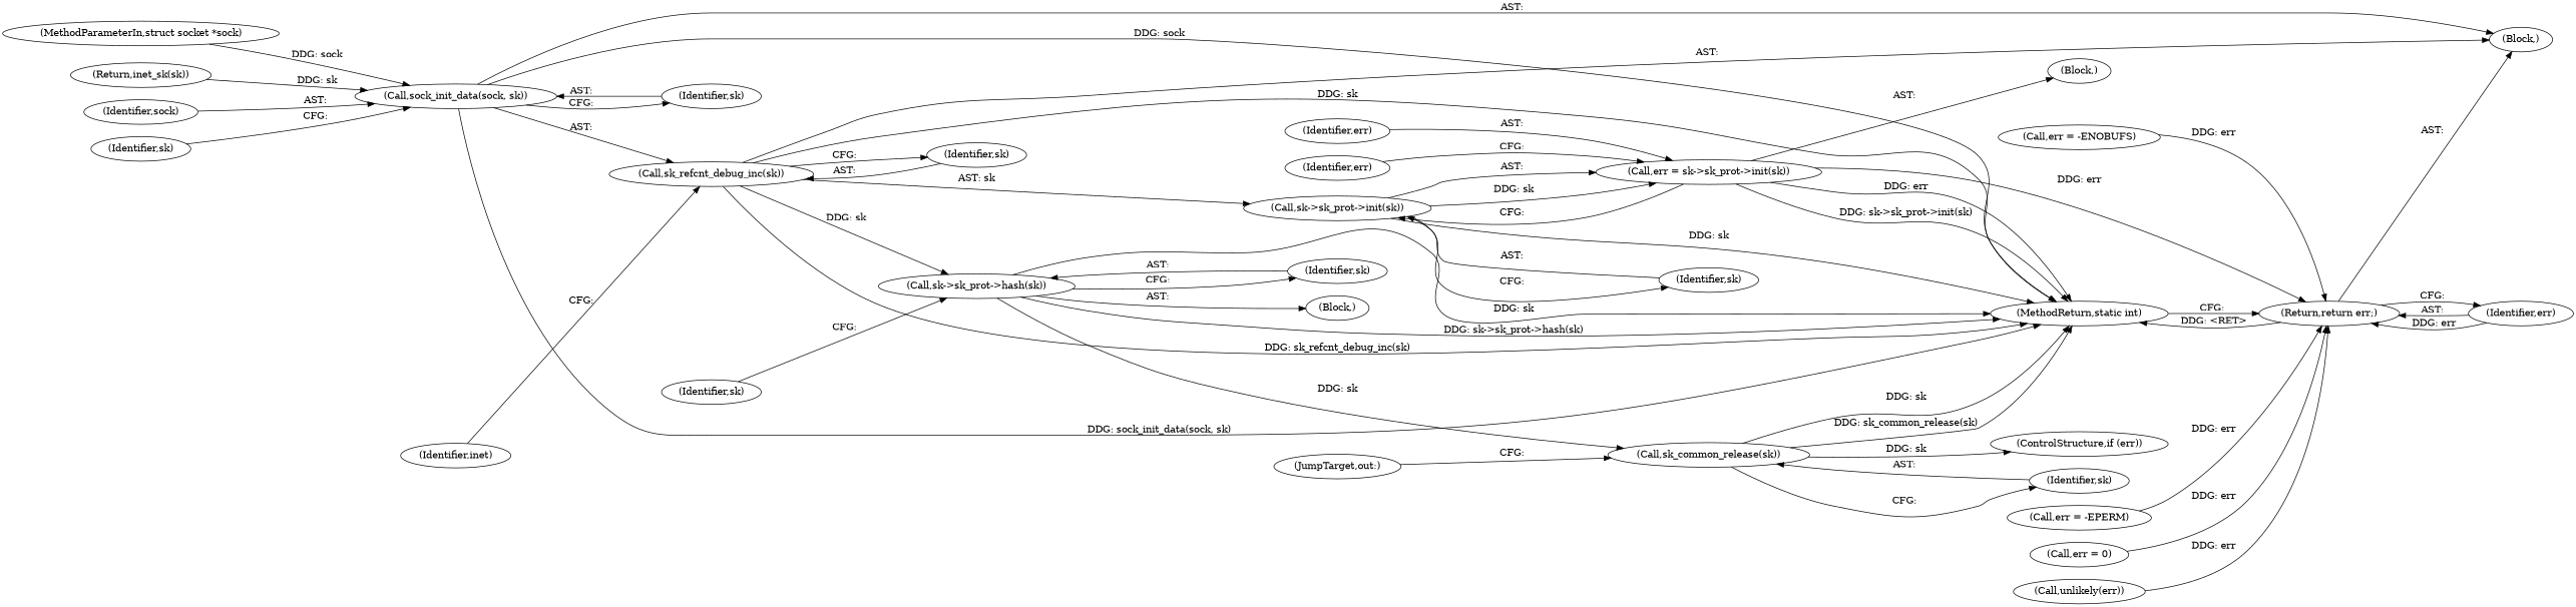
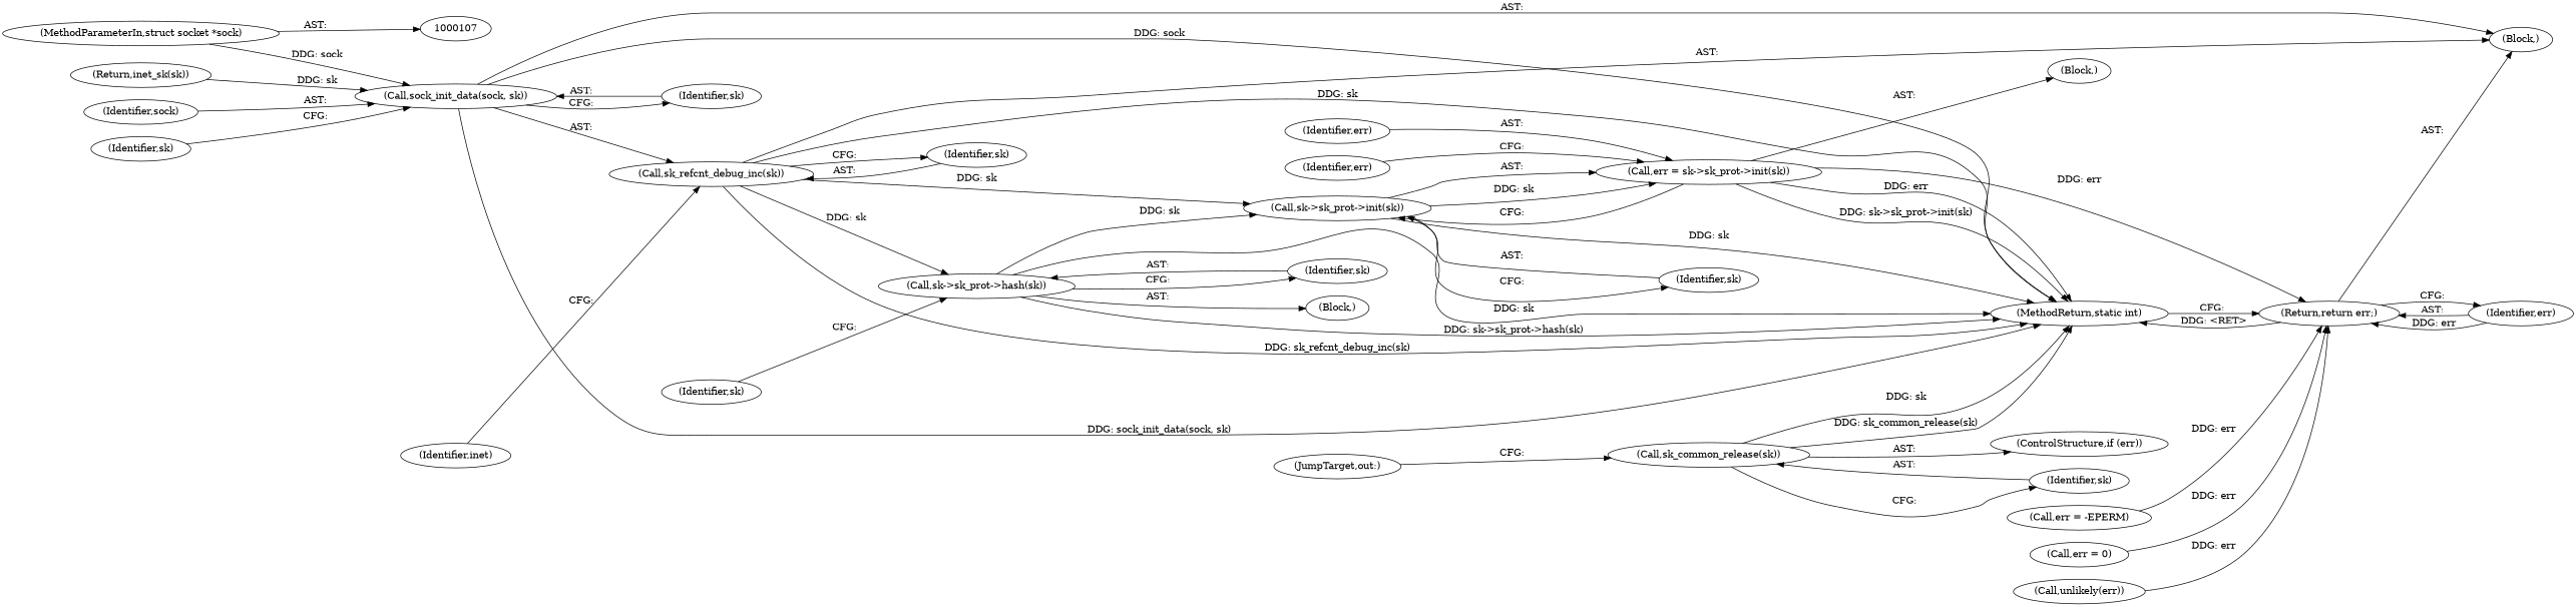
  digraph {
    rankdir=LR
    n1 [label="(MethodParameterIn,struct socket *sock)"]
    n2 [label="(Call,sock_init_data(sock, sk))"]
+   1000107
    n4 [label="(MethodReturn,static int)"]
    n5 [label="(Call,sk_refcnt_debug_inc(sk))"]
    n6 [label="(Block,)"]
    n7 [label="(Identifier,sk)"]
    n8 [label="(Return,return err;)"]
    n9 [label="(Call,sk->sk_prot->hash(sk))"]
    n10 [label="(Call,sk->sk_prot->init(sk))"]
    n11 [label="(Identifier,sk)"]
    n12 [label="(Identifier,sk)"]
    n13 [label="(Block,)"]
    n14 [label="(Call,err = sk->sk_prot->init(sk))"]
    n15 [label="(Identifier,sk)"]
    n16 [label="(Block,)"]
    n17 [label="(Call,sk_common_release(sk))"]
    n18 [label="(Identifier,sk)"]
    n19 [label="(ControlStructure,if (err))"]
    n20 [label="(Identifier,err)"]
    n21 [label="(Identifier,inet)"]
    n22 [label="(Identifier,err)"]
    n23 [label="(Call,err = 0)"]
    n24 [label="(Identifier,sk)"]
    n25 [label="(Identifier,err)"]
    n26 [label="(Call,unlikely(err))"]
    n27 [label="(Identifier,sock)"]
-   n28 [label="(Call,err = -ENOBUFS)"]
    n29 [label="(Identifier,sk)"]
    n30 [label="(Return,inet_sk(sk))"]
    n31 [label="(Call,err = -EPERM)"]
    n32 [label="(JumpTarget,out:)"]
    n1 -> n2 [label="DDG: sock"]
+   n1 -> 1000107 [label="AST: "]
    n2 -> n4 [label="DDG: sock"]
    n2 -> n4 [label="DDG: sock_init_data(sock, sk)"]
    n2 -> n5 [label="AST: "]
    n2 -> n6 [label="AST: "]
    n2 -> n7 [label="CFG: "]
    n4 -> n8 [label="CFG: "]
    n5 -> n4 [label="DDG: sk"]
    n5 -> n4 [label="DDG: sk_refcnt_debug_inc(sk)"]
    n5 -> n6 [label="AST: "]
    n5 -> n9 [label="DDG: sk"]
-   n5 -> n10 [label="AST: sk"]
+   n5 -> n10 [label="DDG: sk"]
    n5 -> n11 [label="CFG: "]
    n7 -> n2 [label="AST: "]
    n8 -> n4 [label="DDG: <RET>"]
    n8 -> n6 [label="AST: "]
    n8 -> n20 [label="CFG: "]
    n9 -> n4 [label="DDG: sk"]
    n9 -> n4 [label="DDG: sk->sk_prot->hash(sk)"]
-   n9 -> n17 [label="DDG: sk"]
+   n9 -> n10 [label="DDG: sk"]
    n9 -> n12 [label="CFG: "]
    n9 -> n13 [label="AST: "]
    n10 -> n4 [label="DDG: sk"]
    n10 -> n14 [label="AST: "]
    n10 -> n14 [label="DDG: sk"]
    n10 -> n15 [label="CFG: "]
    n11 -> n5 [label="AST: "]
    n12 -> n9 [label="AST: "]
    n14 -> n4 [label="DDG: sk->sk_prot->init(sk)"]
    n14 -> n4 [label="DDG: err"]
    n14 -> n8 [label="DDG: err"]
    n14 -> n10 [label="CFG: "]
    n14 -> n16 [label="AST: "]
    n15 -> n10 [label="AST: "]
    n17 -> n4 [label="DDG: sk_common_release(sk)"]
    n17 -> n4 [label="DDG: sk"]
    n17 -> n18 [label="CFG: "]
-   n17 -> n19 [label="DDG: sk"]
+   n17 -> n19 [label="AST: "]
    n18 -> n17 [label="AST: "]
    n20 -> n8 [label="AST: "]
    n20 -> n8 [label="DDG: err"]
    n21 -> n5 [label="CFG: "]
    n22 -> n14 [label="CFG: "]
    n23 -> n8 [label="DDG: err"]
    n24 -> n9 [label="CFG: "]
    n25 -> n14 [label="AST: "]
    n26 -> n8 [label="DDG: err"]
    n27 -> n2 [label="AST: "]
-   n28 -> n8 [label="DDG: err"]
    n29 -> n2 [label="CFG: "]
    n30 -> n2 [label="DDG: sk"]
    n31 -> n8 [label="DDG: err"]
    n32 -> n17 [label="CFG: "]
  }
